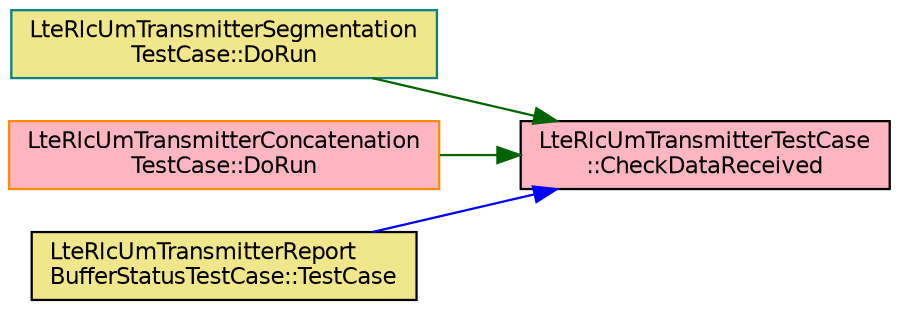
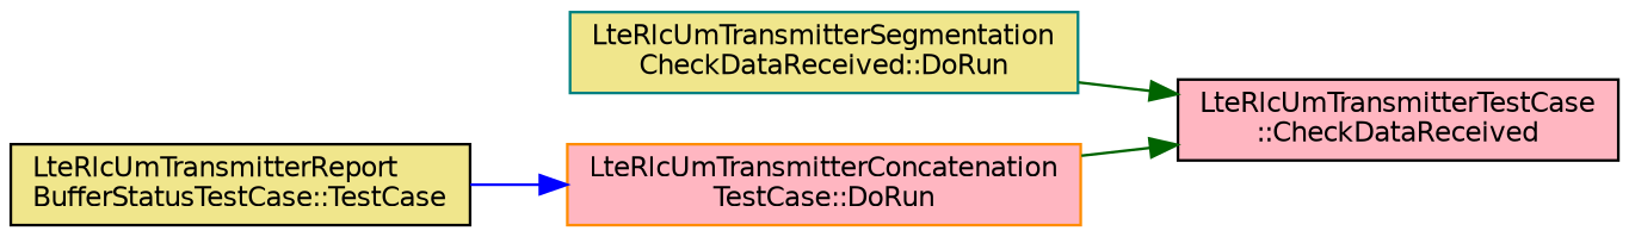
  digraph {
    rankdir=RL
    node [color=black fillcolor=lightpink fontname=Helvetica fontsize=10 shape=record style=filled]
    edge [color=darkgreen dir=back fontname=Helvetica fontsize=10 labelfontname=Helvetica labelfontsize=10 style=solid]
    n1 [fontcolor=black height=0.2 label="LteRlcUmTransmitterTestCase\l::CheckDataReceived" width=0.4]
-   n2 [color=teal fillcolor=khaki height=0.2 label="LteRlcUmTransmitterSegmentation\lTestCase::DoRun" width=0.4]
+   n2 [color=teal fillcolor=khaki height=0.2 label="LteRlcUmTransmitterSegmentation\lCheckDataReceived::DoRun" width=0.4]
    n3 [color=darkorange height=0.2 label="LteRlcUmTransmitterConcatenation\lTestCase::DoRun" width=0.4]
    n4 [fillcolor=khaki height=0.2 label="LteRlcUmTransmitterReport\lBufferStatusTestCase::TestCase" width=0.4]
    n1 -> n2
    n1 -> n3
-   n1 -> n4 [color=blue]
+   n3 -> n4 [color=blue]
  }
